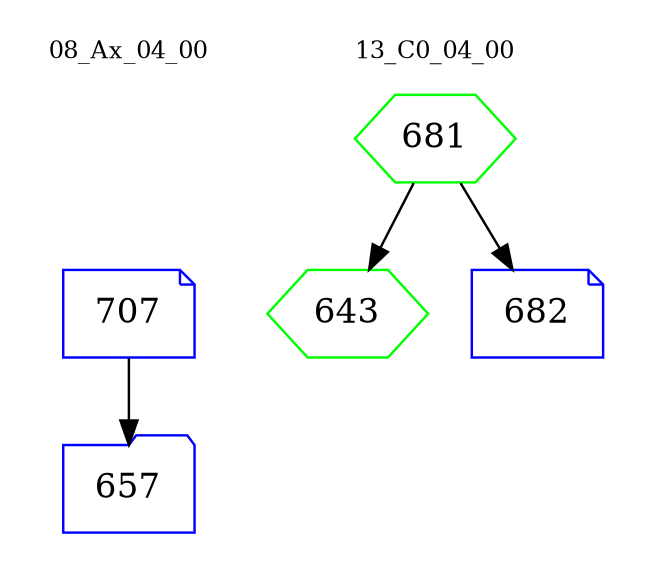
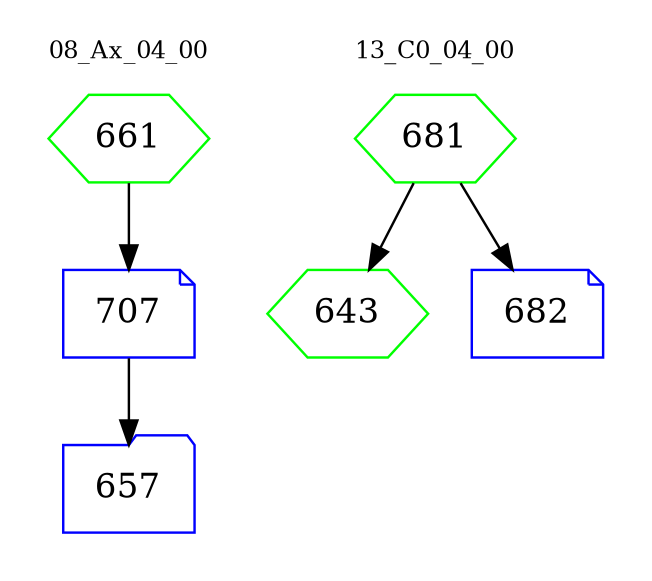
  digraph {
    node [color=green shape=hexagon]
    edge [color=black]
+   n1 [label=661]
    n2 [color=blue label=657 shape=folder]
    n3 [color=blue label=707 shape=note]
    n4 [label=681]
    n5 [label=643]
    n6 [color=blue label=682 shape=note]
    subgraph cluster_1 {
      color=white
      fontsize=10
      label="08_Ax_04_00"
+     n1
      n2
      n3
    }
    subgraph cluster_2 {
      color=white
      fontsize=10
      label="13_C0_04_00"
      n4
      n5
      n6
    }
+   n1 -> n3
    n3 -> n2
    n4 -> n5
    n4 -> n6
  }
